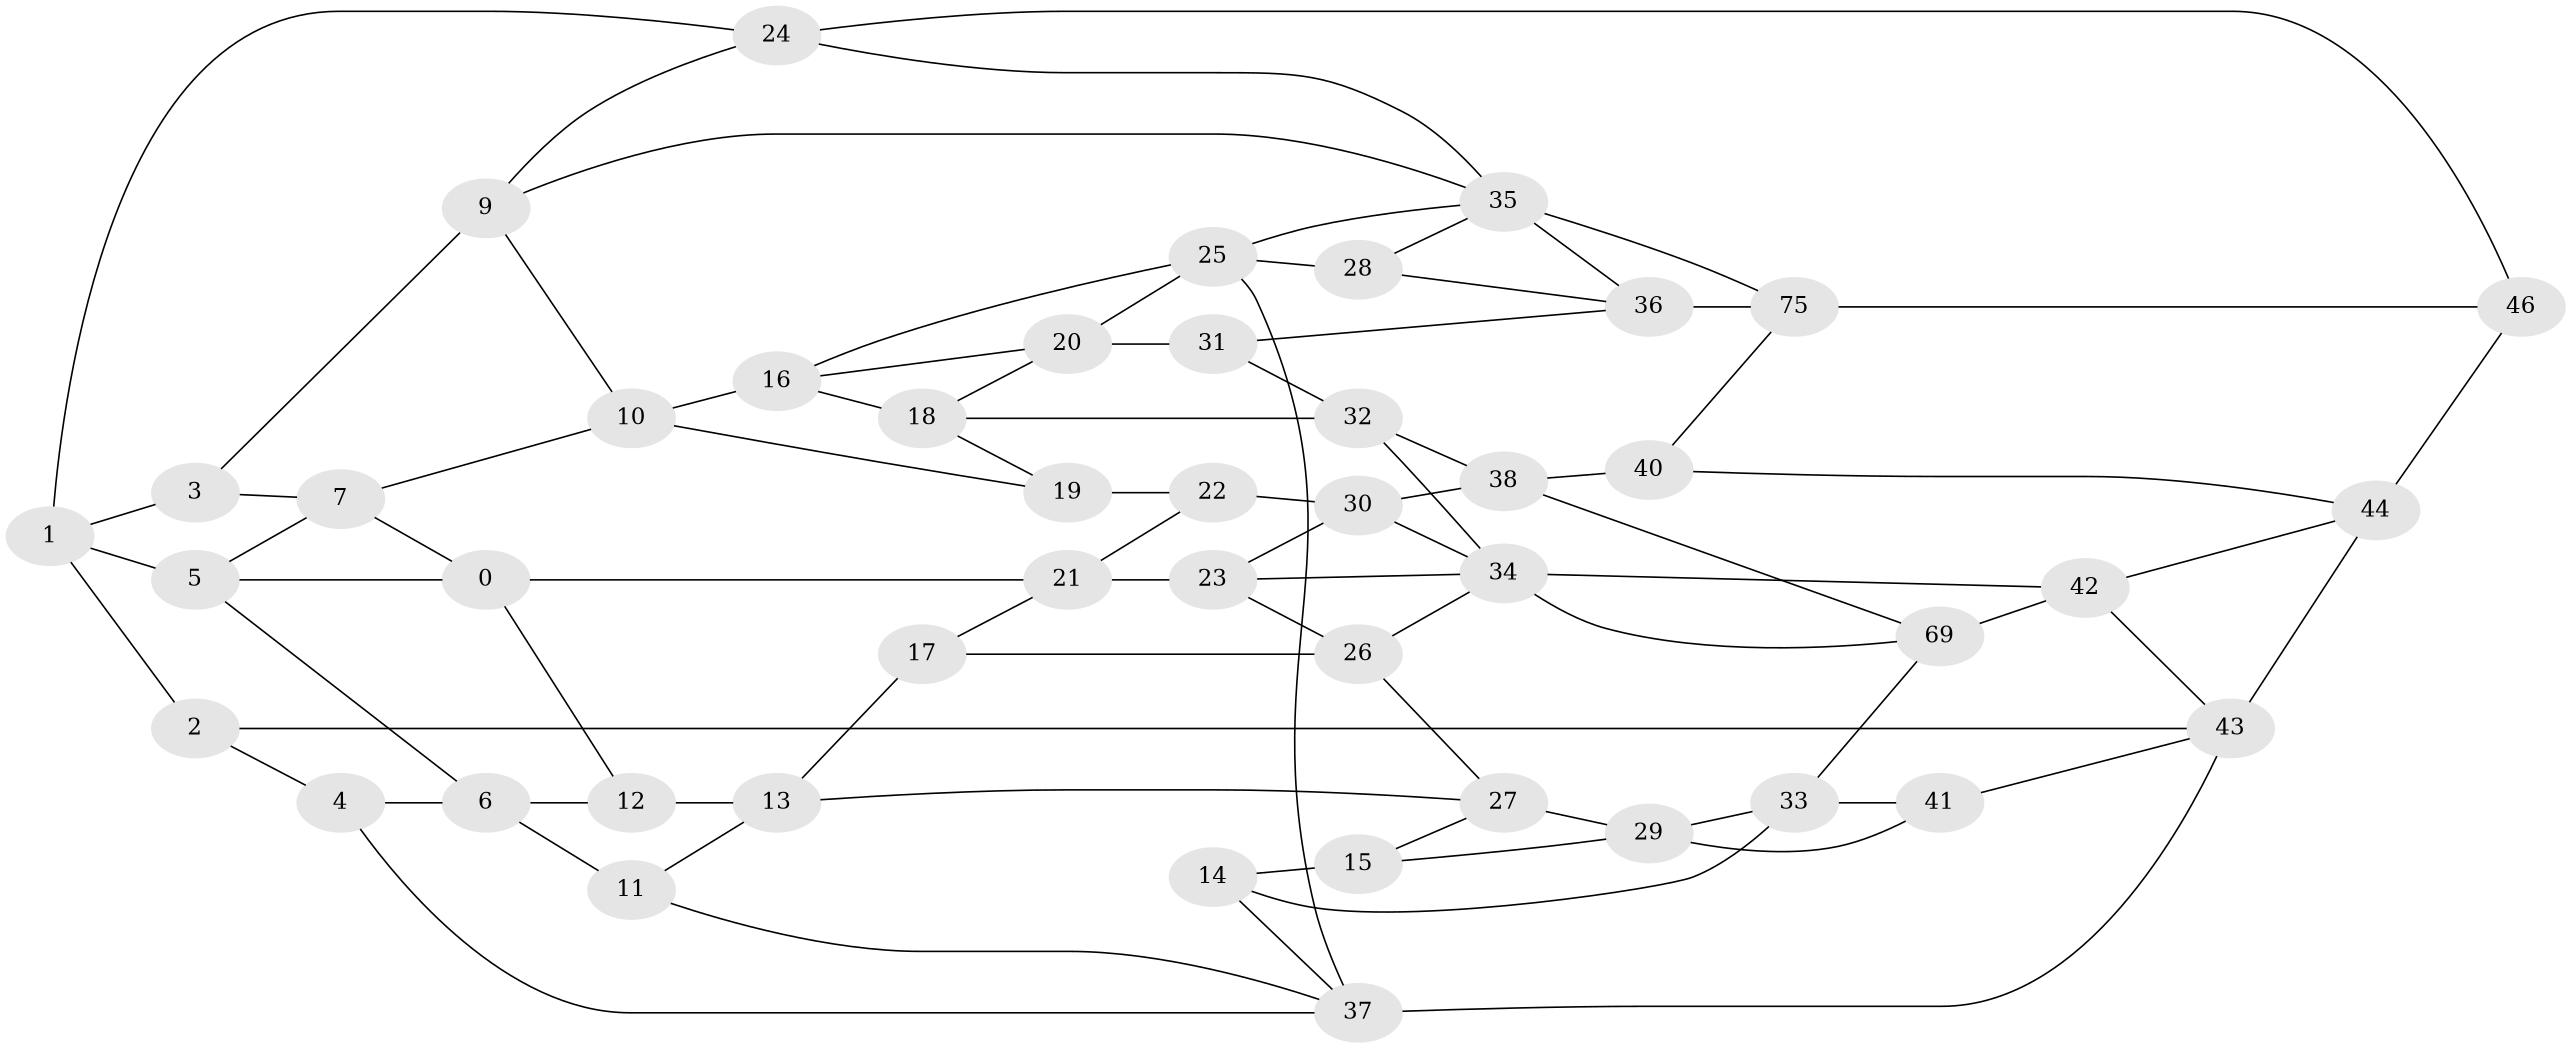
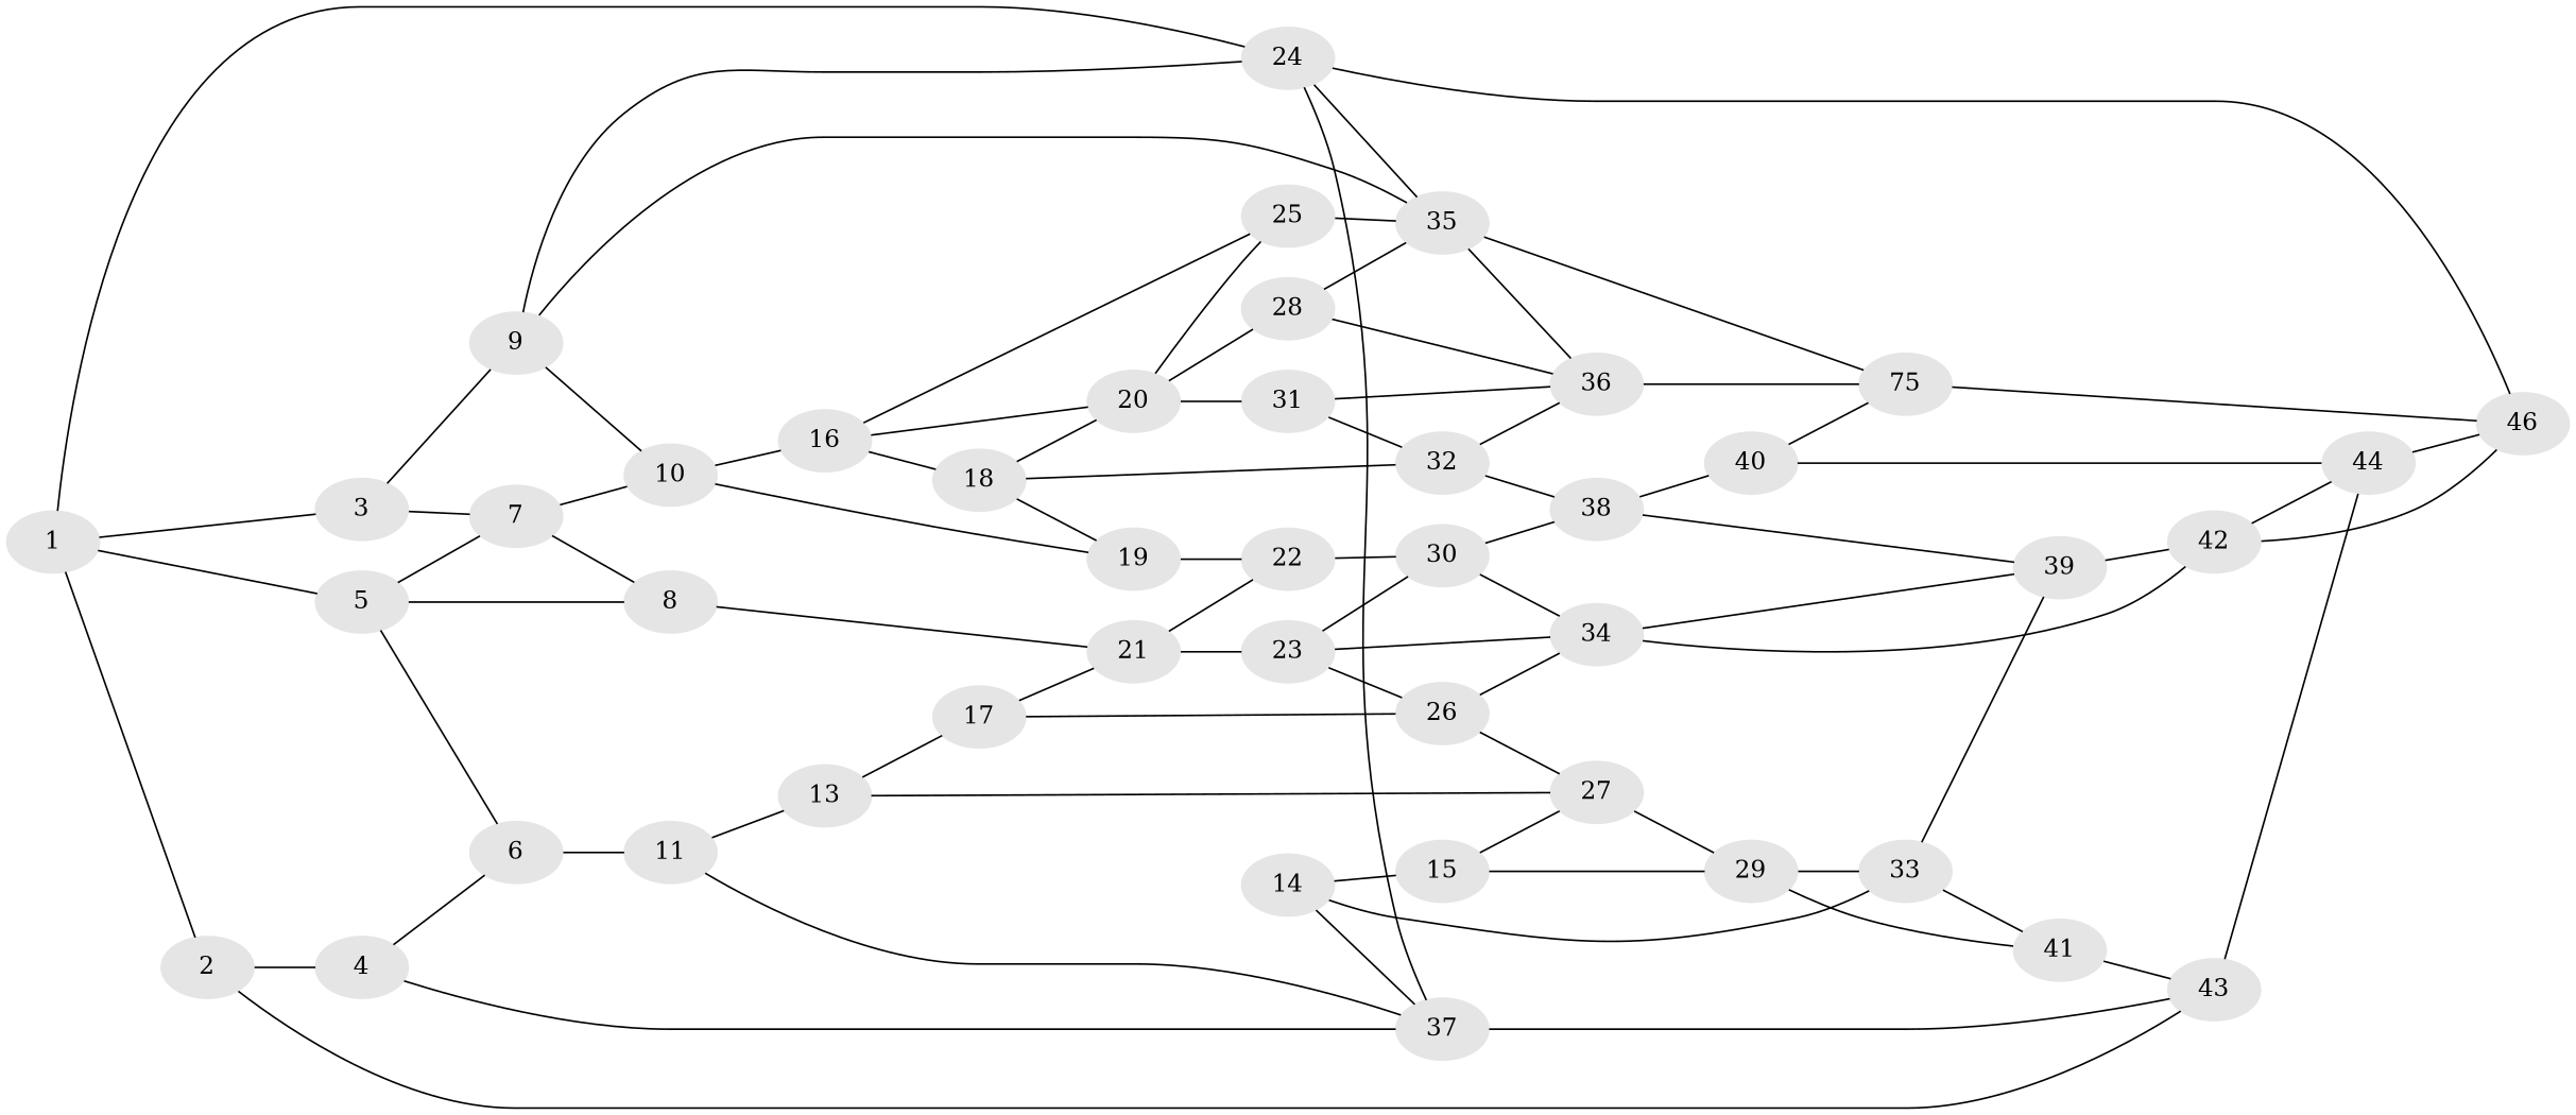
  graph {
    rankdir=LR
    node [color=gray90 style=filled]
    edge [weight=1.0]
    1
    2
    3
    5
    24
    4
    43
    7
    9
    6
-   8 [label=0]
+   8
    37
    35
    46
    10
    11
-   12
    21
    13
    16
    19
    22
    23
    36
    n25 [label=75]
    18
    20
    25
    17
    27
    14
    15
    33
    26
    29
    41
-   39 [label=69]
+   39
    32
    31
    28
    34
    38
    30
    42
    40
    44
    1 -- 2
    1 -- 3
    1 -- 5
    1 -- 24
    2 -- 4
    2 -- 43
    3 -- 7
    3 -- 9
    5 -- 7
    5 -- 6
    5 -- 8
-   25 -- 37 [weight=2.0]
+   24 -- 37 [weight=2.0]
    24 -- 35
    24 -- 46
    4 -- 6
    4 -- 37
    43 -- 44
    7 -- 8
    7 -- 10
    9 -- 24
    9 -- 35
    9 -- 10
    6 -- 11
-   6 -- 12
-   8 -- 12
    8 -- 21
    37 -- 43
    35 -- 36
    35 -- n25
    10 -- 16
    10 -- 19
    11 -- 37
    11 -- 13
-   12 -- 13
    21 -- 22
    21 -- 23
    13 -- 17
    13 -- 27
    16 -- 18
    16 -- 20
    16 -- 25
    19 -- 22 [weight=2.0]
    22 -- 30
    23 -- 26
    23 -- 34
    23 -- 30
    36 -- n25
    n25 -- 46
    18 -- 19
    18 -- 20
    18 -- 32
    20 -- 25
    20 -- 31
    25 -- 35
-   25 -- 28
+   20 -- 28
    17 -- 21
    17 -- 26
    27 -- 29
    14 -- 37
    14 -- 15
    14 -- 33
    15 -- 27
    15 -- 29
    33 -- 41
    33 -- 39
    26 -- 27
    26 -- 34
    29 -- 33
    29 -- 41
    41 -- 43
    39 -- 42
-   32 -- 34
+   32 -- 36
    32 -- 38
    31 -- 36 [weight=2.0]
    31 -- 32
    28 -- 35
    28 -- 36
    34 -- 39
    34 -- 42
    38 -- 39
    38 -- 40
    30 -- 34
    30 -- 38
-   42 -- 43
+   42 -- 46
    42 -- 44
    40 -- n25
    40 -- 44
    44 -- 46
  }
